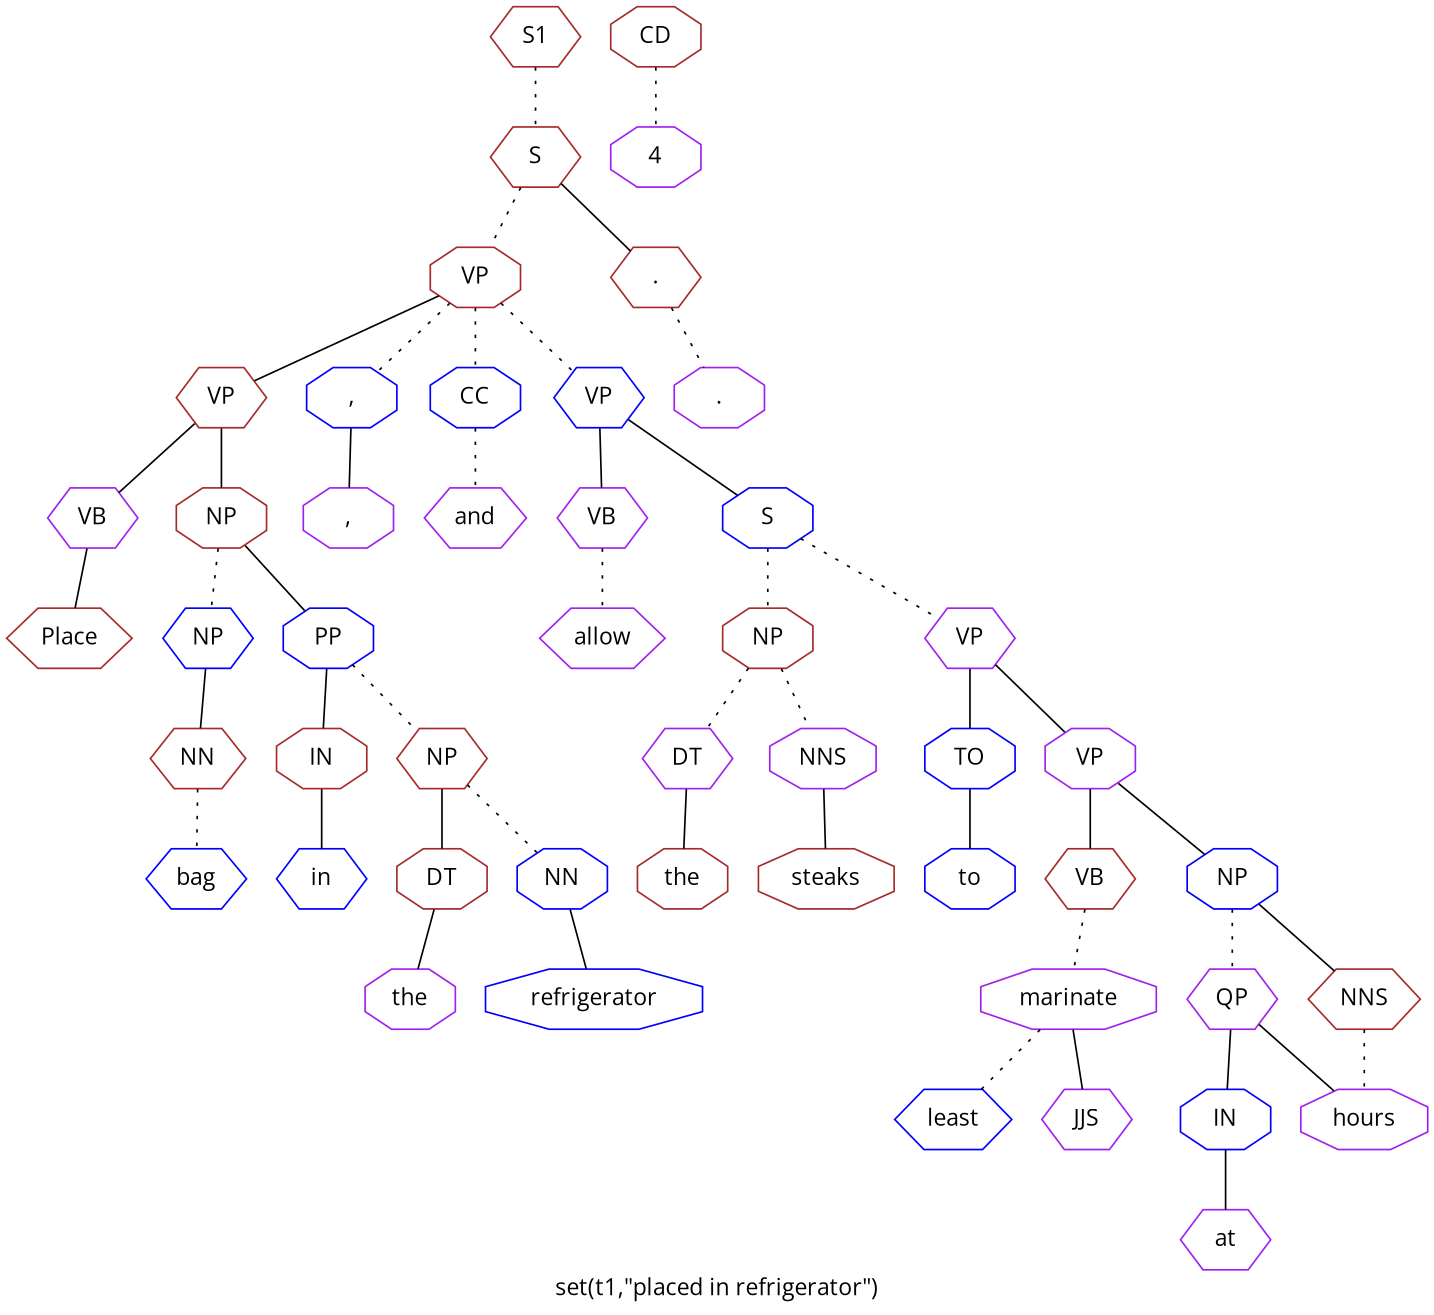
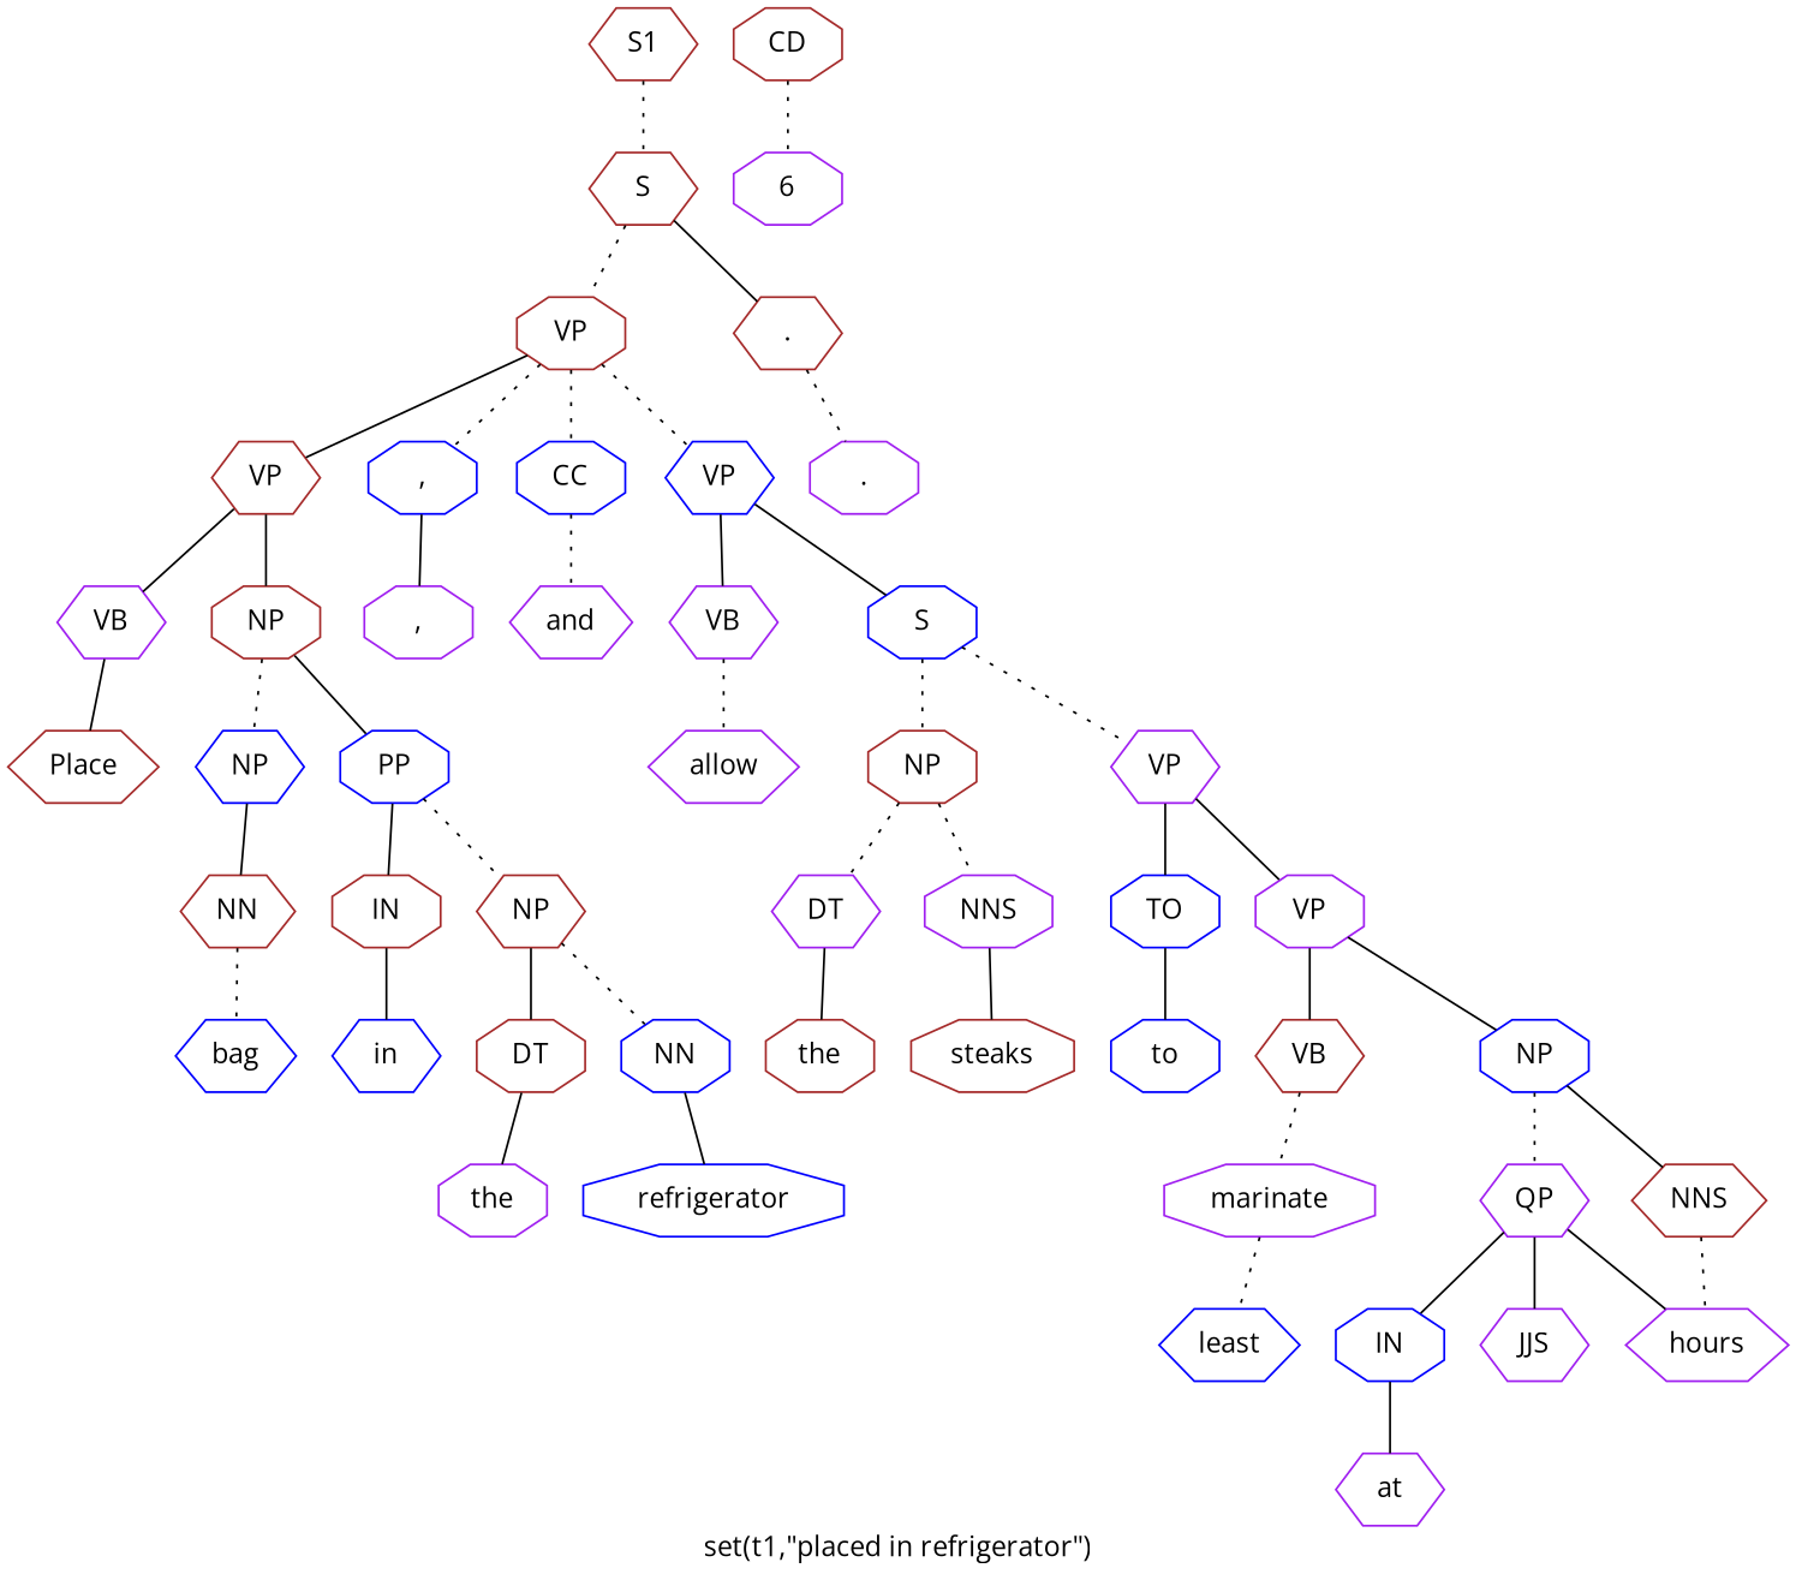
  graph {
    fontname="Open Sans"
    label="set(t1,\"placed in refrigerator\")"
    node [color=brown fontname="Open Sans" shape=octagon]
    edge [fontname="Open Sans" style=solid]
    n1 [label=S1 shape=hexagon]
    n2 [label=S shape=hexagon]
    n3 [label=VP]
    n4 [label="." shape=hexagon]
    n5 [label=VP shape=hexagon]
    n6 [color=blue label=","]
    n7 [color=blue label=CC]
    n8 [color=blue label=VP shape=hexagon]
    n9 [color=purple label="."]
    n10 [color=purple label=VB shape=hexagon]
    n11 [label=NP]
    n12 [color=purple label=","]
    n13 [color=purple label=and shape=hexagon]
    n14 [color=purple label=VB shape=hexagon]
    n15 [color=blue label=S]
    n16 [label=Place shape=hexagon]
    n17 [color=blue label=NP shape=hexagon]
    n18 [color=blue label=PP]
    n19 [label=NN shape=hexagon]
    n20 [label=IN]
    n21 [label=NP shape=hexagon]
    n22 [color=blue label=bag shape=hexagon]
    n23 [color=blue label=in shape=hexagon]
    n24 [label=DT]
    n25 [color=blue label=NN]
    n26 [color=purple label=the]
    n27 [color=blue label=refrigerator]
    n28 [color=purple label=allow shape=hexagon]
    n29 [label=NP]
    n30 [color=purple label=VP shape=hexagon]
    n31 [color=purple label=DT shape=hexagon]
    n32 [color=purple label=NNS]
    n33 [color=blue label=TO]
    n34 [color=purple label=VP]
    n35 [label=the]
    n36 [label=steaks]
    n37 [color=blue label=to]
    n38 [label=VB shape=hexagon]
    n39 [color=blue label=NP]
    n40 [color=purple label=marinate]
    n41 [color=purple label=QP shape=hexagon]
    n42 [label=NNS shape=hexagon]
    n43 [color=blue label=least shape=hexagon]
    n44 [color=blue label=IN]
    n45 [color=purple label=JJS shape=hexagon]
-   n46 [color=purple label=hours]
+   n46 [color=purple label=hours shape=hexagon]
    n47 [color=purple label=at shape=hexagon]
    n48 [label=CD]
-   n49 [color=purple label=4]
+   n49 [color=purple label=6]
    n1 -- n2 [style=dotted]
    n2 -- n3 [style=dotted]
    n2 -- n4
    n3 -- n5
    n3 -- n6 [style=dotted]
    n3 -- n7 [style=dotted]
    n3 -- n8 [style=dotted]
    n4 -- n9 [style=dotted]
    n5 -- n10
    n5 -- n11
    n6 -- n12
    n7 -- n13 [style=dotted]
    n8 -- n14
    n8 -- n15
    n10 -- n16
    n11 -- n17 [style=dotted]
    n11 -- n18
    n14 -- n28 [style=dotted]
    n15 -- n29 [style=dotted]
    n15 -- n30 [style=dotted]
    n17 -- n19
    n18 -- n20
    n18 -- n21 [style=dotted]
    n19 -- n22 [style=dotted]
    n20 -- n23
    n21 -- n24
    n21 -- n25 [style=dotted]
    n24 -- n26
    n25 -- n27
    n29 -- n31 [style=dotted]
    n29 -- n32 [style=dotted]
    n30 -- n33
    n30 -- n34
    n31 -- n35
    n32 -- n36
    n33 -- n37
    n34 -- n38
    n34 -- n39
    n38 -- n40 [style=dotted]
    n39 -- n41 [style=dotted]
    n39 -- n42
    n40 -- n43 [style=dotted]
    n41 -- n44
-   n40 -- n45
+   n41 -- n45
    n41 -- n46
    n42 -- n46 [style=dotted]
    n44 -- n47
    n48 -- n49 [style=dotted]
  }
